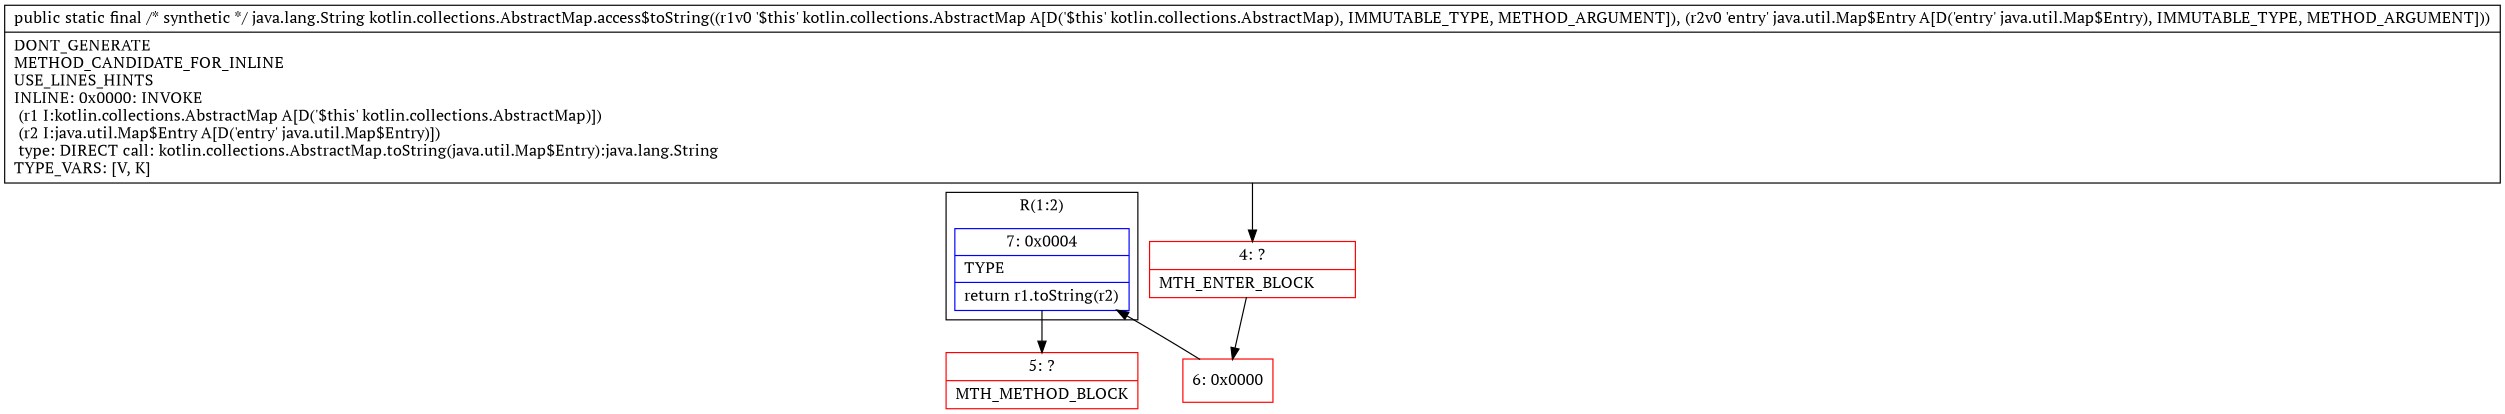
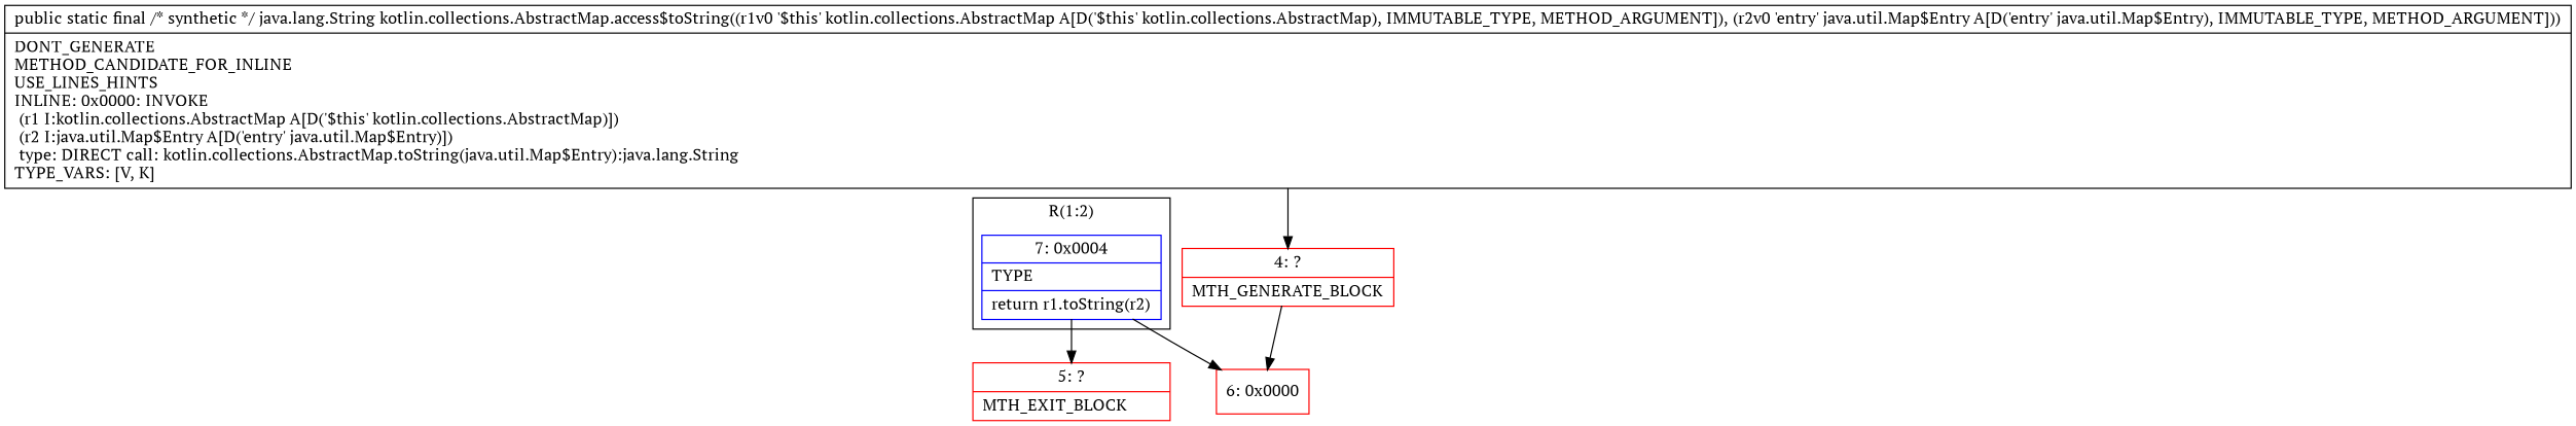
  digraph {
    fontname="PT Serif"
    node [color=red fontname="PT Serif" shape=record]
    edge [fontname="PT Serif"]
    n1 [color=blue label="{7\:\ 0x0004|TYPE\l|return r1.toString(r2)\l}"]
-   n2 [label="{5\:\ ?|MTH_METHOD_BLOCK\l}"]
-   n3 [label="{4\:\ ?|MTH_ENTER_BLOCK\l}"]
+   n2 [label="{5\:\ ?|MTH_EXIT_BLOCK\l}"]
+   n3 [label="{4\:\ ?|MTH_GENERATE_BLOCK\l}"]
    n4 [label="{6\:\ 0x0000}"]
    n5 [label="{public static final \/* synthetic *\/ java.lang.String kotlin.collections.AbstractMap.access$toString((r1v0 '$this' kotlin.collections.AbstractMap A[D('$this' kotlin.collections.AbstractMap), IMMUTABLE_TYPE, METHOD_ARGUMENT]), (r2v0 'entry' java.util.Map$Entry A[D('entry' java.util.Map$Entry), IMMUTABLE_TYPE, METHOD_ARGUMENT]))  | DONT_GENERATE\lMETHOD_CANDIDATE_FOR_INLINE\lUSE_LINES_HINTS\lINLINE: 0x0000: INVOKE  \l  (r1 I:kotlin.collections.AbstractMap A[D('$this' kotlin.collections.AbstractMap)])\l  (r2 I:java.util.Map$Entry A[D('entry' java.util.Map$Entry)])\l type: DIRECT call: kotlin.collections.AbstractMap.toString(java.util.Map$Entry):java.lang.String\lTYPE_VARS: [V, K]\l}" color=""]
    subgraph cluster_1 {
      label="R(1:2)"
      n1
    }
    n1 -> n2
    n3 -> n4
-   n4 -> n1
+   n1 -> n4
    n5 -> n3
  }
